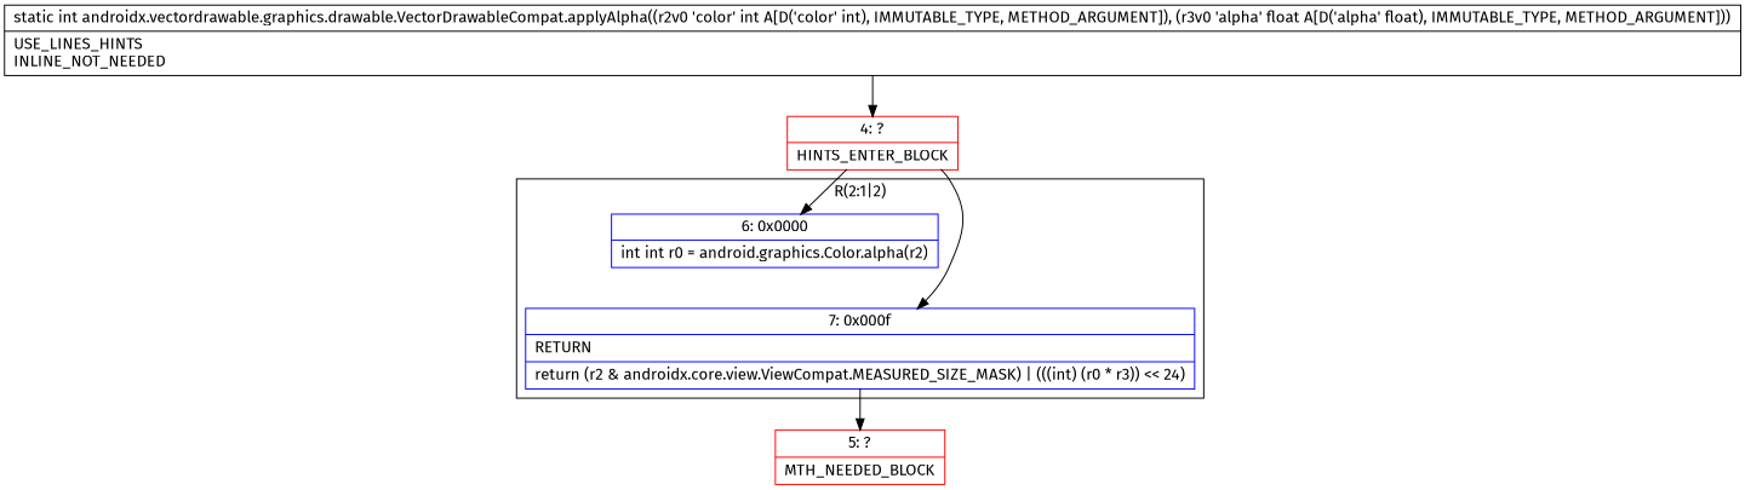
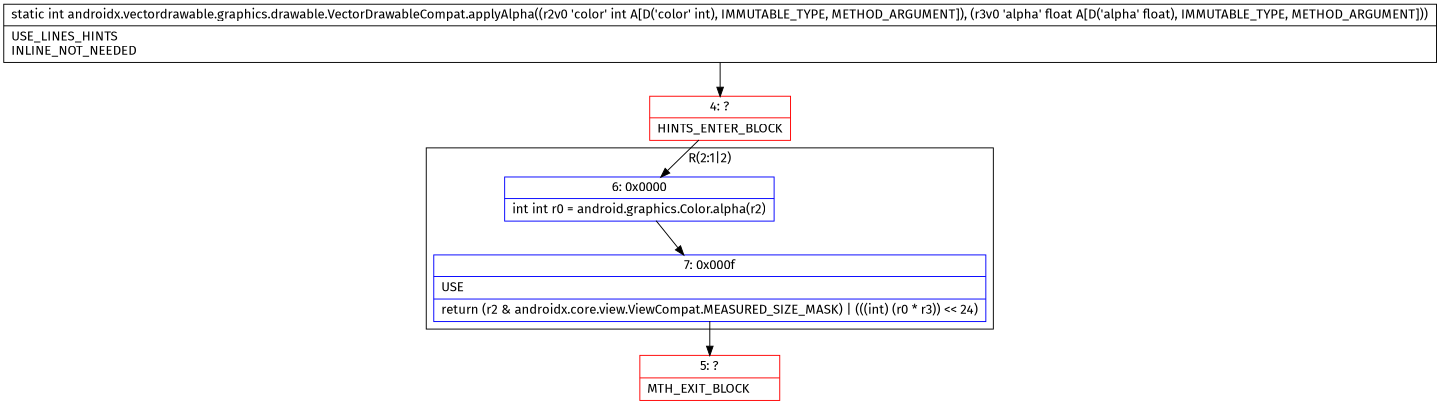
  digraph {
    fontname="Fira Sans"
    node [color=blue fontname="Fira Sans" shape=record]
    edge [fontname="Fira Sans"]
    n1 [label="{6\:\ 0x0000|int int r0 = android.graphics.Color.alpha(r2)\l}"]
-   n2 [label="{7\:\ 0x000f|RETURN\l|return (r2 & androidx.core.view.ViewCompat.MEASURED_SIZE_MASK) \| (((int) (r0 * r3)) \<\< 24)\l}"]
-   n3 [color=red label="{5\:\ ?|MTH_NEEDED_BLOCK\l}"]
+   n2 [label="{7\:\ 0x000f|USE\l|return (r2 & androidx.core.view.ViewCompat.MEASURED_SIZE_MASK) \| (((int) (r0 * r3)) \<\< 24)\l}"]
+   n3 [color=red label="{5\:\ ?|MTH_EXIT_BLOCK\l}"]
    n4 [color=red label="{4\:\ ?|HINTS_ENTER_BLOCK\l}"]
    n5 [label="{static int androidx.vectordrawable.graphics.drawable.VectorDrawableCompat.applyAlpha((r2v0 'color' int A[D('color' int), IMMUTABLE_TYPE, METHOD_ARGUMENT]), (r3v0 'alpha' float A[D('alpha' float), IMMUTABLE_TYPE, METHOD_ARGUMENT]))  | USE_LINES_HINTS\lINLINE_NOT_NEEDED\l}" color=""]
    subgraph cluster_1 {
      label="R(2:1|2)"
      n1
      n2
    }
-   n4 -> n2
+   n1 -> n2
    n2 -> n3
    n4 -> n1
    n5 -> n4
  }
